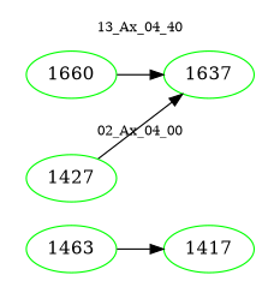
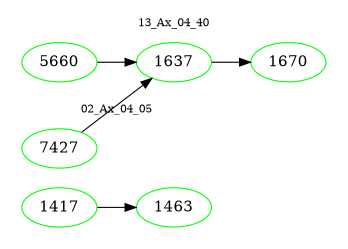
  digraph {
    rankdir=LR
    node [color=green]
    edge [color=black]
-   n1 [label=1660]
+   n1 [label=5660]
    n2 [label=1637]
-   n4 [label=1427]
+   n3 [label=1670]
+   n4 [label=7427]
    n5 [label=1417]
    n6 [label=1463]
    subgraph cluster_1 {
      color=white
      fontsize=10
      label="13_Ax_04_40"
      n1
      n2
+     n3
    }
    subgraph cluster_2 {
      color=white
      fontsize=10
-     label="02_Ax_04_00"
+     label="02_Ax_04_05"
      n4
      n5
      n6
    }
    n1 -> n2
+   n2 -> n3
    n4 -> n2
-   n6 -> n5
+   n5 -> n6
  }
